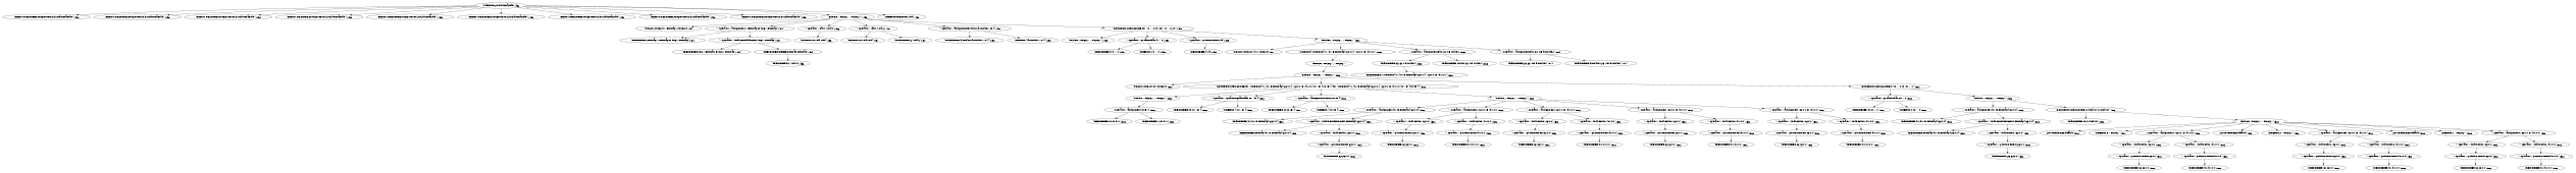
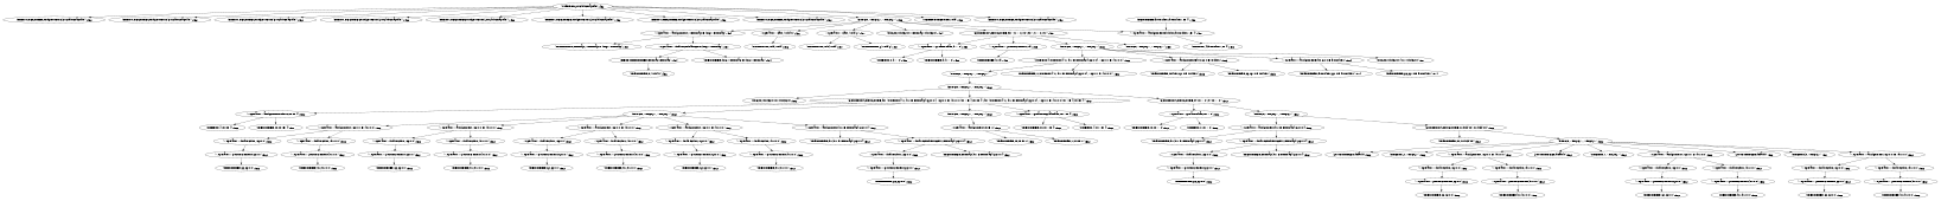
  digraph {
    n1 [label=<(METHOD,put2bitcmaptile)<SUB>1492</SUB>>]
    n2 [label=<(PARAM,DECLAREContigPutFunc(put2bitcmaptile))<SUB>1492</SUB>>]
    n3 [label=<(PARAM,DECLAREContigPutFunc(put2bitcmaptile))<SUB>1492</SUB>>]
    n4 [label=<(PARAM,DECLAREContigPutFunc(put2bitcmaptile))<SUB>1492</SUB>>]
    n5 [label=<(PARAM,DECLAREContigPutFunc(put2bitcmaptile))<SUB>1492</SUB>>]
    n6 [label=<(PARAM,DECLAREContigPutFunc(put2bitcmaptile))<SUB>1492</SUB>>]
    n7 [label=<(PARAM,DECLAREContigPutFunc(put2bitcmaptile))<SUB>1492</SUB>>]
    n8 [label=<(PARAM,DECLAREContigPutFunc(put2bitcmaptile))<SUB>1492</SUB>>]
    n9 [label=<(PARAM,DECLAREContigPutFunc(put2bitcmaptile))<SUB>1492</SUB>>]
    n10 [label=<(PARAM,DECLAREContigPutFunc(put2bitcmaptile))<SUB>1492</SUB>>]
    n11 [label=<(BLOCK,&lt;empty&gt;,&lt;empty&gt;)<SUB>1493</SUB>>]
    n12 [label=<(METHOD_RETURN,void)<SUB>1492</SUB>>]
    n13 [label=<(LOCAL,uint32_t** PALmap: uint32_t)<SUB>1494</SUB>>]
    n14 [label=<(&lt;operator&gt;.assignment,**PALmap = img-&gt;PALmap)<SUB>1494</SUB>>]
    n15 [label=<(&lt;operator&gt;.cast,(void)x)<SUB>1496</SUB>>]
    n16 [label=<(&lt;operator&gt;.cast,(void)y)<SUB>1497</SUB>>]
    n17 [label=<(&lt;operator&gt;.assignmentDivision,fromskew /= 4)<SUB>1498</SUB>>]
    n18 [label=<(CONTROL_STRUCTURE,for (;h &gt; 0;--h),for (;h &gt; 0;--h))<SUB>1499</SUB>>]
    n19 [label=<(IDENTIFIER,PALmap,**PALmap = img-&gt;PALmap)<SUB>1494</SUB>>]
    n20 [label=<(&lt;operator&gt;.indirectFieldAccess,img-&gt;PALmap)<SUB>1494</SUB>>]
    n21 [label=<(UNKNOWN,void,void)<SUB>1496</SUB>>]
    n22 [label=<(UNKNOWN,void,void)<SUB>1497</SUB>>]
    n23 [label=<(IDENTIFIER,y,(void)y)<SUB>1497</SUB>>]
    n24 [label=<(IDENTIFIER,fromskew,fromskew /= 4)<SUB>1498</SUB>>]
    n25 [label=<(LITERAL,4,fromskew /= 4)<SUB>1498</SUB>>]
    n26 [label=<(BLOCK,&lt;empty&gt;,&lt;empty&gt;)<SUB>1499</SUB>>]
    n27 [label=<(&lt;operator&gt;.greaterThan,h &gt; 0)<SUB>1499</SUB>>]
    n28 [label=<(&lt;operator&gt;.preDecrement,--h)<SUB>1499</SUB>>]
    n29 [label=<(BLOCK,&lt;empty&gt;,&lt;empty&gt;)<SUB>1500</SUB>>]
    n30 [label=<(IDENTIFIER,img,**PALmap = img-&gt;PALmap)<SUB>1494</SUB>>]
    n31 [label=<(FIELD_IDENTIFIER,PALmap,PALmap)<SUB>1494</SUB>>]
    n32 [label=<(IDENTIFIER,x,(void)x)<SUB>1496</SUB>>]
    n33 [label=<(IDENTIFIER,h,h &gt; 0)<SUB>1499</SUB>>]
    n34 [label=<(LITERAL,0,h &gt; 0)<SUB>1499</SUB>>]
    n35 [label=<(IDENTIFIER,h,--h)<SUB>1499</SUB>>]
    n36 [label=<(LOCAL,uint32_t* bw: uint32_t)<SUB>1501</SUB>>]
    n37 [label=<(UNROLL4,UNROLL4(w, bw = PALmap[*pp++], *cp++ = *bw++))<SUB>1502</SUB>>]
    n38 [label=<(&lt;operator&gt;.assignmentPlus,cp += toskew)<SUB>1503</SUB>>]
    n39 [label=<(&lt;operator&gt;.assignmentPlus,pp += fromskew)<SUB>1504</SUB>>]
    n40 [label=<(IDENTIFIER,w,UNROLL4(w, bw = PALmap[*pp++], *cp++ = *bw++))<SUB>1502</SUB>>]
    n41 [label=<(BLOCK,&lt;empty&gt;,&lt;empty&gt;)>]
    n42 [label=<(IDENTIFIER,cp,cp += toskew)<SUB>1503</SUB>>]
    n43 [label=<(IDENTIFIER,toskew,cp += toskew)<SUB>1503</SUB>>]
    n44 [label=<(IDENTIFIER,pp,pp += fromskew)<SUB>1504</SUB>>]
    n45 [label=<(IDENTIFIER,fromskew,pp += fromskew)<SUB>1504</SUB>>]
    n46 [label=<(BLOCK,&lt;empty&gt;,&lt;empty&gt;)<SUB>1502</SUB>>]
    n47 [label=<(LOCAL,uint32_t _x: uint32_t)<SUB>1502</SUB>>]
    n48 [label=<(CONTROL_STRUCTURE,for (UNROLL4(w, bw = PALmap[*pp++], *cp++ = *bw++)_x &gt;= 4;_x -= 4),for (UNROLL4(w, bw = PALmap[*pp++], *cp++ = *bw++)_x &gt;= 4;_x -= 4))<SUB>1502</SUB>>]
    n49 [label=<(CONTROL_STRUCTURE,if (_x &gt; 0),if (_x &gt; 0))<SUB>1502</SUB>>]
    n50 [label=<(BLOCK,&lt;empty&gt;,&lt;empty&gt;)<SUB>1502</SUB>>]
    n51 [label=<(&lt;operator&gt;.greaterEqualsThan,_x &gt;= 4)<SUB>1502</SUB>>]
    n52 [label=<(&lt;operator&gt;.assignmentMinus,_x -= 4)<SUB>1502</SUB>>]
    n53 [label=<(BLOCK,&lt;empty&gt;,&lt;empty&gt;)<SUB>1502</SUB>>]
    n54 [label=<(&lt;operator&gt;.greaterThan,_x &gt; 0)<SUB>1502</SUB>>]
    n55 [label=<(BLOCK,&lt;empty&gt;,&lt;empty&gt;)<SUB>1502</SUB>>]
    n56 [label=<(&lt;operator&gt;.assignment,_x = w)<SUB>1502</SUB>>]
    n57 [label=<(IDENTIFIER,_x,_x &gt;= 4)<SUB>1502</SUB>>]
    n58 [label=<(LITERAL,4,_x &gt;= 4)<SUB>1502</SUB>>]
    n59 [label=<(IDENTIFIER,_x,_x -= 4)<SUB>1501</SUB>>]
    n60 [label=<(LITERAL,4,_x -= 4)<SUB>1502</SUB>>]
    n61 [label=<(&lt;operator&gt;.assignment,bw = PALmap[*pp++])<SUB>1502</SUB>>]
    n62 [label=<(&lt;operator&gt;.assignment,*cp++ = *bw++)<SUB>1502</SUB>>]
    n63 [label=<(&lt;operator&gt;.assignment,*cp++ = *bw++)<SUB>1502</SUB>>]
    n64 [label=<(&lt;operator&gt;.assignment,*cp++ = *bw++)<SUB>1502</SUB>>]
    n65 [label=<(&lt;operator&gt;.assignment,*cp++ = *bw++)<SUB>1502</SUB>>]
    n66 [label=<(IDENTIFIER,_x,_x = w)<SUB>1502</SUB>>]
    n67 [label=<(IDENTIFIER,w,_x = w)<SUB>1502</SUB>>]
    n68 [label=<(IDENTIFIER,bw,bw = PALmap[*pp++])<SUB>1502</SUB>>]
    n69 [label=<(&lt;operator&gt;.indirectIndexAccess,PALmap[*pp++])<SUB>1502</SUB>>]
    n70 [label=<(&lt;operator&gt;.indirection,*cp++)<SUB>1502</SUB>>]
    n71 [label=<(&lt;operator&gt;.indirection,*bw++)<SUB>1502</SUB>>]
    n72 [label=<(&lt;operator&gt;.indirection,*cp++)<SUB>1502</SUB>>]
    n73 [label=<(&lt;operator&gt;.indirection,*bw++)<SUB>1502</SUB>>]
    n74 [label=<(&lt;operator&gt;.indirection,*cp++)<SUB>1502</SUB>>]
    n75 [label=<(&lt;operator&gt;.indirection,*bw++)<SUB>1502</SUB>>]
    n76 [label=<(&lt;operator&gt;.indirection,*cp++)<SUB>1502</SUB>>]
    n77 [label=<(&lt;operator&gt;.indirection,*bw++)<SUB>1502</SUB>>]
    n78 [label=<(IDENTIFIER,PALmap,bw = PALmap[*pp++])<SUB>1502</SUB>>]
    n79 [label=<(&lt;operator&gt;.indirection,*pp++)<SUB>1502</SUB>>]
    n80 [label=<(&lt;operator&gt;.postIncrement,pp++)<SUB>1502</SUB>>]
    n81 [label=<(IDENTIFIER,pp,pp++)<SUB>1502</SUB>>]
    n82 [label=<(&lt;operator&gt;.postIncrement,cp++)<SUB>1502</SUB>>]
    n83 [label=<(&lt;operator&gt;.postIncrement,bw++)<SUB>1502</SUB>>]
    n84 [label=<(IDENTIFIER,cp,cp++)<SUB>1502</SUB>>]
    n85 [label=<(IDENTIFIER,bw,bw++)<SUB>1502</SUB>>]
    n86 [label=<(&lt;operator&gt;.postIncrement,cp++)<SUB>1502</SUB>>]
    n87 [label=<(&lt;operator&gt;.postIncrement,bw++)<SUB>1502</SUB>>]
    n88 [label=<(IDENTIFIER,cp,cp++)<SUB>1502</SUB>>]
    n89 [label=<(IDENTIFIER,bw,bw++)<SUB>1502</SUB>>]
    n90 [label=<(&lt;operator&gt;.postIncrement,cp++)<SUB>1502</SUB>>]
    n91 [label=<(&lt;operator&gt;.postIncrement,bw++)<SUB>1502</SUB>>]
    n92 [label=<(IDENTIFIER,cp,cp++)<SUB>1502</SUB>>]
    n93 [label=<(IDENTIFIER,bw,bw++)<SUB>1502</SUB>>]
    n94 [label=<(&lt;operator&gt;.postIncrement,cp++)<SUB>1502</SUB>>]
    n95 [label=<(&lt;operator&gt;.postIncrement,bw++)<SUB>1502</SUB>>]
    n96 [label=<(IDENTIFIER,cp,cp++)<SUB>1502</SUB>>]
    n97 [label=<(IDENTIFIER,bw,bw++)<SUB>1502</SUB>>]
    n98 [label=<(IDENTIFIER,_x,_x &gt; 0)<SUB>1502</SUB>>]
    n99 [label=<(LITERAL,0,_x &gt; 0)<SUB>1502</SUB>>]
    n100 [label=<(&lt;operator&gt;.assignment,bw = PALmap[*pp++])<SUB>1502</SUB>>]
    n101 [label=<(CONTROL_STRUCTURE,switch(_x),switch(_x))<SUB>1502</SUB>>]
    n102 [label=<(IDENTIFIER,bw,bw = PALmap[*pp++])<SUB>1502</SUB>>]
    n103 [label=<(&lt;operator&gt;.indirectIndexAccess,PALmap[*pp++])<SUB>1502</SUB>>]
    n104 [label=<(IDENTIFIER,_x,switch(_x))<SUB>1502</SUB>>]
    n105 [label=<(BLOCK,&lt;empty&gt;,&lt;empty&gt;)<SUB>1502</SUB>>]
    n106 [label=<(IDENTIFIER,PALmap,bw = PALmap[*pp++])<SUB>1502</SUB>>]
    n107 [label=<(&lt;operator&gt;.indirection,*pp++)<SUB>1502</SUB>>]
    n108 [label=<(&lt;operator&gt;.postIncrement,pp++)<SUB>1502</SUB>>]
    n109 [label=<(IDENTIFIER,pp,pp++)<SUB>1502</SUB>>]
    n110 [label=<(JUMP_TARGET,default)<SUB>1502</SUB>>]
    n111 [label=<(LITERAL,3,&lt;empty&gt;)<SUB>1507</SUB>>]
    n112 [label=<(&lt;operator&gt;.assignment,*cp++ = *bw++)<SUB>1502</SUB>>]
    n113 [label=<(JUMP_TARGET,default)<SUB>1502</SUB>>]
    n114 [label=<(LITERAL,2,&lt;empty&gt;)<SUB>1502</SUB>>]
    n115 [label=<(&lt;operator&gt;.assignment,*cp++ = *bw++)<SUB>1502</SUB>>]
    n116 [label=<(JUMP_TARGET,default)<SUB>1502</SUB>>]
    n117 [label=<(LITERAL,1,&lt;empty&gt;)<SUB>1502</SUB>>]
    n118 [label=<(&lt;operator&gt;.assignment,*cp++ = *bw++)<SUB>1502</SUB>>]
    n119 [label=<(&lt;operator&gt;.indirection,*cp++)<SUB>1502</SUB>>]
    n120 [label=<(&lt;operator&gt;.indirection,*bw++)<SUB>1502</SUB>>]
    n121 [label=<(&lt;operator&gt;.indirection,*cp++)<SUB>1502</SUB>>]
    n122 [label=<(&lt;operator&gt;.indirection,*bw++)<SUB>1502</SUB>>]
    n123 [label=<(&lt;operator&gt;.indirection,*cp++)<SUB>1502</SUB>>]
    n124 [label=<(&lt;operator&gt;.indirection,*bw++)<SUB>1502</SUB>>]
    n125 [label=<(&lt;operator&gt;.postIncrement,cp++)<SUB>1502</SUB>>]
    n126 [label=<(&lt;operator&gt;.postIncrement,bw++)<SUB>1502</SUB>>]
    n127 [label=<(IDENTIFIER,cp,cp++)<SUB>1502</SUB>>]
    n128 [label=<(IDENTIFIER,bw,bw++)<SUB>1502</SUB>>]
    n129 [label=<(&lt;operator&gt;.postIncrement,cp++)<SUB>1502</SUB>>]
    n130 [label=<(&lt;operator&gt;.postIncrement,bw++)<SUB>1502</SUB>>]
    n131 [label=<(IDENTIFIER,cp,cp++)<SUB>1502</SUB>>]
    n132 [label=<(IDENTIFIER,bw,bw++)<SUB>1502</SUB>>]
    n133 [label=<(&lt;operator&gt;.postIncrement,cp++)<SUB>1502</SUB>>]
    n134 [label=<(&lt;operator&gt;.postIncrement,bw++)<SUB>1502</SUB>>]
    n135 [label=<(IDENTIFIER,cp,cp++)<SUB>1502</SUB>>]
    n136 [label=<(IDENTIFIER,bw,bw++)<SUB>1502</SUB>>]
    n1 -> n2
    n1 -> n3
    n1 -> n4
    n1 -> n5
    n1 -> n6
    n1 -> n7
    n1 -> n8
    n1 -> n9
    n1 -> n10
    n1 -> n11
    n1 -> n12
    n11 -> n13
    n11 -> n14
    n11 -> n15
    n11 -> n16
    n11 -> n17
    n11 -> n18
    n14 -> n19
    n14 -> n20
    n15 -> n21
    n16 -> n22
    n16 -> n23
-   n17 -> n24
+   n24 -> n17
    n17 -> n25
    n18 -> n26
    n18 -> n27
    n18 -> n28
    n18 -> n29
    n20 -> n30
    n20 -> n31
    n27 -> n33
    n27 -> n34
    n28 -> n35
    n29 -> n36
    n29 -> n37
    n29 -> n38
    n29 -> n39
    n31 -> n32
-   n42 -> n40
+   n37 -> n40
    n37 -> n41
    n38 -> n42
    n38 -> n43
    n39 -> n44
    n39 -> n45
    n41 -> n46
    n46 -> n47
    n46 -> n48
    n46 -> n49
    n48 -> n50
    n48 -> n51
    n48 -> n52
    n48 -> n53
    n49 -> n54
    n49 -> n55
    n50 -> n56
    n51 -> n57
    n51 -> n58
    n52 -> n59
    n52 -> n60
    n53 -> n61
    n53 -> n62
    n53 -> n63
    n53 -> n64
    n53 -> n65
    n54 -> n98
    n54 -> n99
    n55 -> n100
    n55 -> n101
    n56 -> n66
    n56 -> n67
    n61 -> n68
    n61 -> n69
    n62 -> n70
    n62 -> n71
    n63 -> n72
    n63 -> n73
    n64 -> n74
    n64 -> n75
    n65 -> n76
    n65 -> n77
    n69 -> n78
    n69 -> n79
    n70 -> n82
    n71 -> n83
    n72 -> n86
    n73 -> n87
    n74 -> n90
    n75 -> n91
    n76 -> n94
    n77 -> n95
    n79 -> n80
    n80 -> n81
    n82 -> n84
    n83 -> n85
    n86 -> n88
    n87 -> n89
    n90 -> n92
    n91 -> n93
    n94 -> n96
    n95 -> n97
    n100 -> n102
    n100 -> n103
    n101 -> n104
    n101 -> n105
    n103 -> n106
    n103 -> n107
    n105 -> n110
    n105 -> n111
    n105 -> n112
    n105 -> n113
    n105 -> n114
    n105 -> n115
    n105 -> n116
    n105 -> n117
    n105 -> n118
    n107 -> n108
    n108 -> n109
    n112 -> n119
    n112 -> n120
    n115 -> n121
    n115 -> n122
    n118 -> n123
    n118 -> n124
    n119 -> n125
    n120 -> n126
    n121 -> n129
    n122 -> n130
    n123 -> n133
    n124 -> n134
    n125 -> n127
    n126 -> n128
    n129 -> n131
    n130 -> n132
    n133 -> n135
    n134 -> n136
  }
